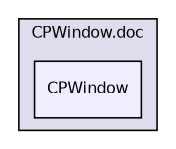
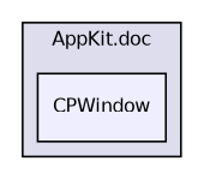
  digraph {
    compound=true
    n1 [fillcolor="#eeeeff" fontname=Helvetica fontsize=10 label=CPWindow pencolor=black shape=box style=filled]
    subgraph cluster_1 {
      bgcolor="#ddddee"
      fontname=Helvetica
      fontsize=10
-     label="CPWindow.doc"
+     label="AppKit.doc"
      pencolor=black
      n1
    }
  }
